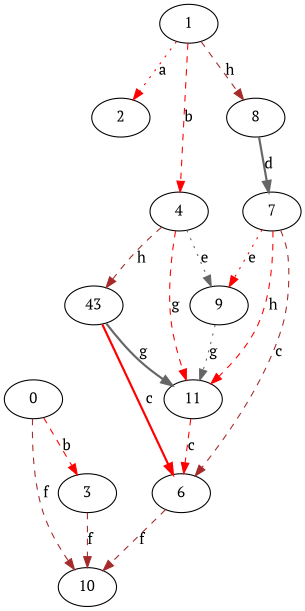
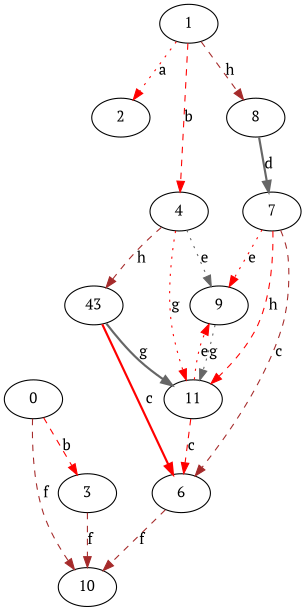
  strict digraph {
    fontname="PT Serif"
    node [fontname="PT Serif"]
    edge [color=red fontname="PT Serif" style=dashed]
    1
    2
    4
    8
    9
    11
    n7 [label=43]
    7
    3
    10
    6
    0
    1 -> 2 [label=a style=dotted]
    1 -> 4 [label=b]
    1 -> 8 [color=brown label=h]
    4 -> 9 [color=gray40 label=e style=dotted]
-   4 -> 11 [label=g]
+   4 -> 11 [label=g style=dotted]
    4 -> n7 [color=brown label=h]
    8 -> 7 [color=gray40 label=d style=bold]
    9 -> 11 [color=gray40 label=g style=dotted]
+   11 -> 9 [label=e style=dotted]
    11 -> 6 [label=c]
    n7 -> 11 [color=gray40 label=g style=bold]
    n7 -> 6 [label=c style=bold]
    7 -> 9 [label=e style=dotted]
    7 -> 11 [label=h]
    7 -> 6 [color=brown label=c]
    3 -> 10 [color=brown label=f]
    6 -> 10 [color=brown label=f]
    0 -> 3 [label=b]
    0 -> 10 [color=brown label=f]
  }
